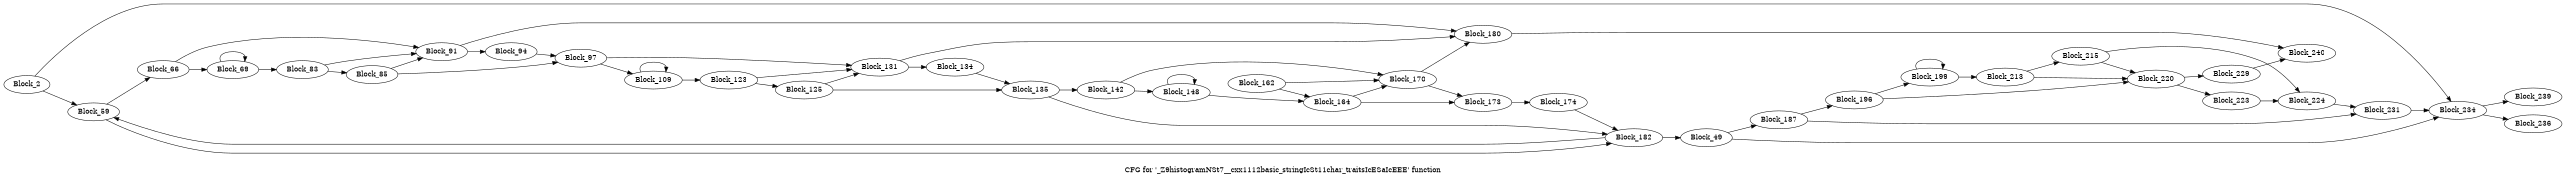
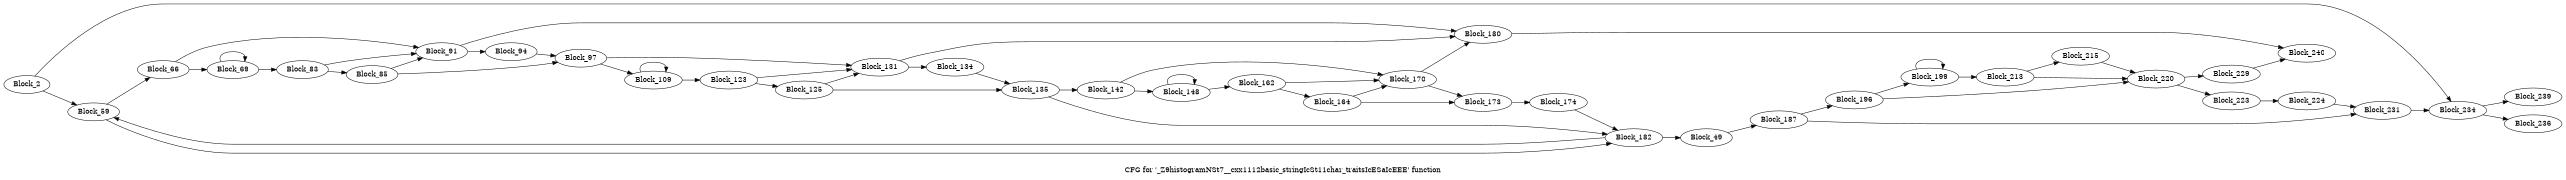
  digraph {
    label="CFG for '_Z9histogramNSt7__cxx1112basic_stringIcSt11char_traitsIcESaIcEEE' function"
    rankdir=LR
    edge [tailport=s0]
    n1 [label=Block_2]
    n2 [label=Block_234]
    n3 [label=Block_59]
    n4 [label=Block_239]
    n5 [label=Block_236]
    n6 [label=Block_182]
    n7 [label=Block_66]
    n8 [label=Block_49]
    n9 [label=Block_91]
    n10 [label=Block_69]
    n11 [label=Block_187]
    n12 [label=Block_196]
    n13 [label=Block_231]
    n14 [label=Block_220]
    n15 [label=Block_199]
    n16 [label=Block_94]
    n17 [label=Block_180]
    n18 [label=Block_83]
    n19 [label=Block_97]
    n20 [label=Block_240]
    n21 [label=Block_85]
    n22 [label=Block_131]
    n23 [label=Block_109]
    n24 [label=Block_134]
    n25 [label=Block_123]
    n26 [label=Block_135]
    n27 [label=Block_125]
    n28 [label=Block_142]
    n29 [label=Block_170]
    n30 [label=Block_148]
    n31 [label=Block_173]
    n32 [label=Block_162]
    n33 [label=Block_174]
    n34 [label=Block_164]
    n35 [label=Block_223]
    n36 [label=Block_229]
    n37 [label=Block_213]
    n38 [label=Block_224]
    n39 [label=Block_215]
    n1 -> n2
    n1 -> n3 [tailport=s1]
    n2 -> n4
    n2 -> n5
    n3 -> n6
    n3 -> n7 [tailport=s1]
    n6 -> n3
    n6 -> n8 [tailport=s1]
    n7 -> n9
    n7 -> n10 [tailport=s1]
-   n8 -> n2
    n8 -> n11 [tailport=s1]
    n9 -> n16
    n9 -> n17
    n10 -> n10 [tailport=s1]
    n10 -> n18
    n11 -> n12
    n11 -> n13 [tailport=s1]
    n12 -> n14
    n12 -> n15 [tailport=s1]
    n13 -> n2
    n14 -> n35
    n14 -> n36
    n15 -> n15 [tailport=s1]
    n15 -> n37
    n16 -> n19
    n17 -> n20
    n18 -> n9
    n18 -> n21 [tailport=s1]
    n19 -> n22
    n19 -> n23 [tailport=s1]
    n21 -> n9
    n21 -> n19 [tailport=s1]
    n22 -> n17
    n22 -> n24
    n23 -> n23 [tailport=s1]
    n23 -> n25
    n24 -> n26
    n25 -> n22
    n25 -> n27 [tailport=s1]
    n26 -> n6 [tailport=s1]
    n26 -> n28
    n27 -> n22
    n27 -> n26 [tailport=s1]
    n28 -> n29
    n28 -> n30 [tailport=s1]
    n29 -> n17
    n29 -> n31
    n30 -> n30 [tailport=s1]
-   n30 -> n34
+   n30 -> n32
    n31 -> n33
    n32 -> n29
    n32 -> n34 [tailport=s1]
    n33 -> n6
    n34 -> n29
    n34 -> n31 [tailport=s1]
    n35 -> n38
    n36 -> n20
    n37 -> n14
    n37 -> n39 [tailport=s1]
    n38 -> n13
    n39 -> n14
-   n39 -> n38 [tailport=s1]
  }
